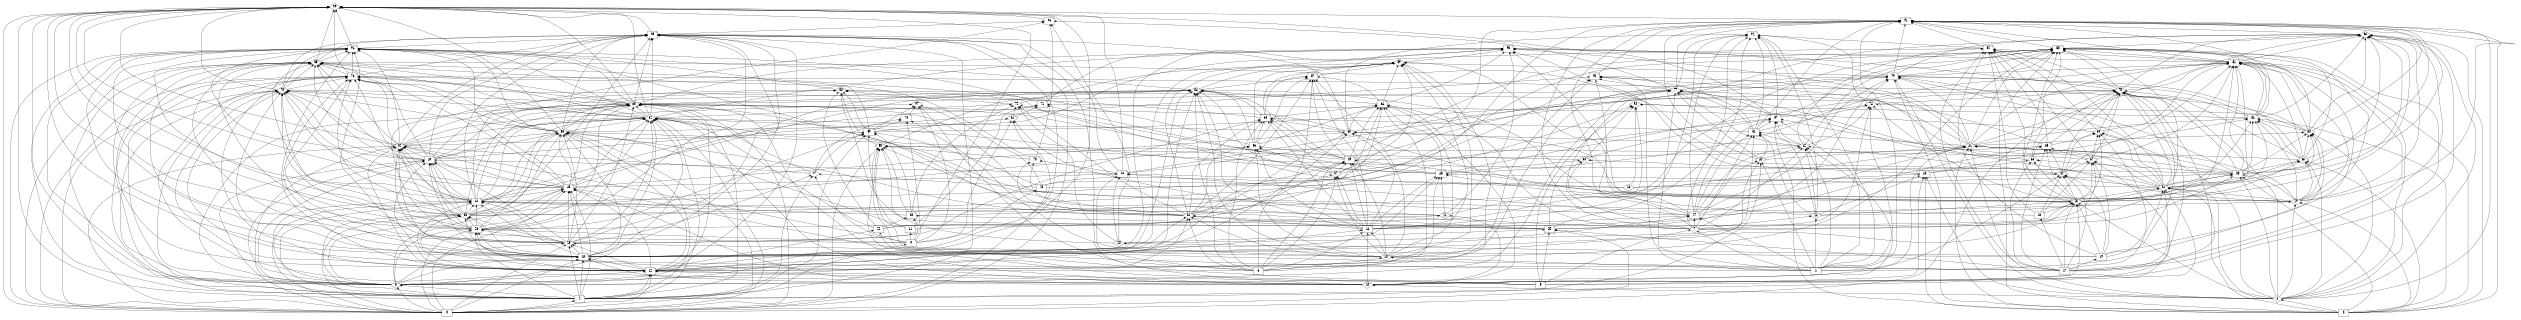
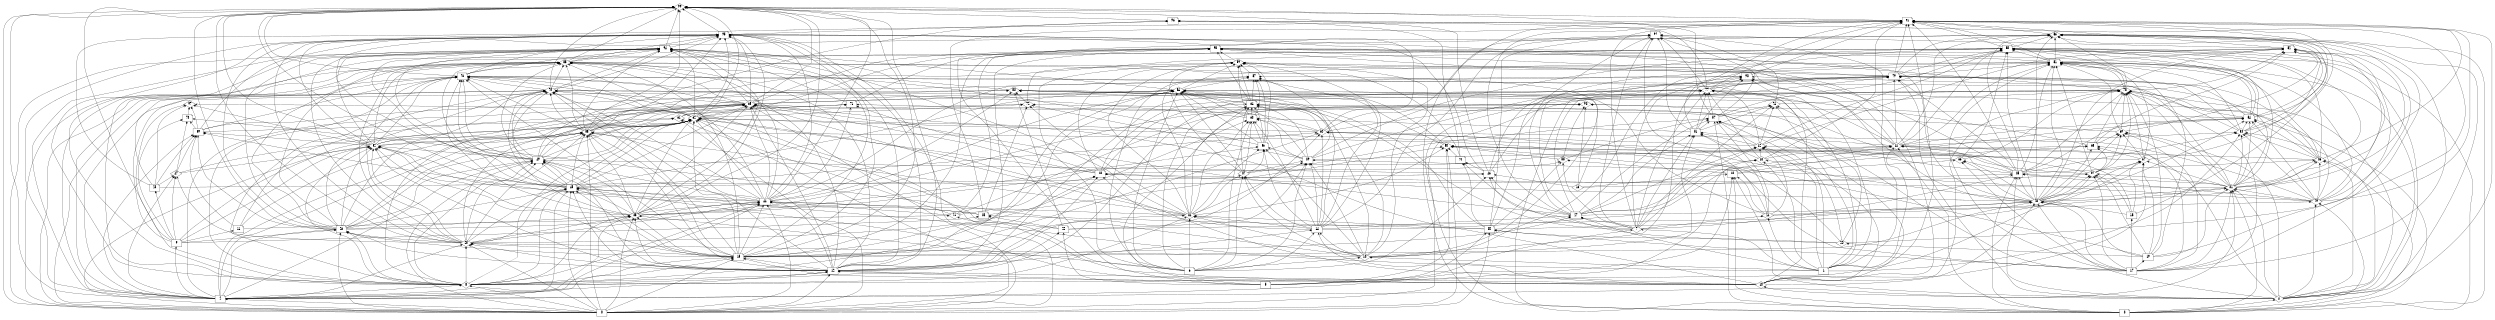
  digraph {
    fontname=Lato
    rankdir=BT
    node [fontname=Lato shape=note]
    edge [arrowhead=diamond fontname=Lato]
    0
    2
    8 [shape=diamond]
    12
    15
    25 [shape=diamond]
    26
    30
    38 [shape=diamond]
    44
    45
    49
    52 [shape=diamond]
    58 [shape=diamond]
    61 [shape=diamond]
    62 [shape=diamond]
    65 [shape=diamond]
    75 [shape=diamond]
    76
    78 [shape=diamond]
    80 [shape=diamond]
    88 [shape=diamond]
    94
    95
    99 [shape=diamond]
    40 [shape=diamond]
    9
    31 [shape=diamond]
    47 [shape=diamond]
    59
    77 [shape=diamond]
    34 [shape=diamond]
    84 [shape=diamond]
    32 [shape=diamond]
    22
    14
    48
    60 [shape=diamond]
    98
    27
    28 [shape=diamond]
    63
    85
    92
    79
    55 [shape=diamond]
    70
    33
    83 [shape=diamond]
    67 [shape=diamond]
    41 [shape=diamond]
    93 [shape=diamond]
    56
    90
    71
    46
    96
    97 [shape=diamond]
    82
    72 [shape=diamond]
    81
    86 [shape=diamond]
    42 [shape=diamond]
    91
    51
    73
    11
    23
    53 [shape=diamond]
    35
    54
    36 [shape=diamond]
    69 [shape=diamond]
    64
    37 [shape=diamond]
    39
    87
    89 [shape=diamond]
    68
    57
    29 [shape=diamond]
    74 [shape=diamond]
    66 [shape=diamond]
    1
    7 [shape=diamond]
    13 [shape=diamond]
    24 [shape=diamond]
    43
    21 [shape=diamond]
    3
    4 [shape=diamond]
    10 [shape=diamond]
    5
    6
    16 [shape=diamond]
    17
    18
    19
    20 [shape=diamond]
    0 -> 2
    0 -> 8
    0 -> 12
    0 -> 15
    0 -> 25 [arrowhead=vee]
    0 -> 26
    0 -> 30
    0 -> 38
    0 -> 44
    0 -> 45
    0 -> 49 [arrowhead=vee]
    0 -> 52 [arrowhead=vee]
    0 -> 58
    0 -> 61
    0 -> 62
    0 -> 65
    0 -> 75 [arrowhead=vee]
    0 -> 76 [arrowhead=vee]
    0 -> 78
    0 -> 80
    0 -> 88
    0 -> 94
    0 -> 95
    0 -> 99
    2 -> 8
    2 -> 12
    2 -> 15
    2 -> 25
    2 -> 26
    2 -> 38
    2 -> 44
    2 -> 45 [arrowhead=vee]
    2 -> 49
    2 -> 58 [arrowhead=vee]
    2 -> 62
    2 -> 65
    2 -> 75 [arrowhead=vee]
    2 -> 76 [arrowhead=vee]
    2 -> 88
    2 -> 94 [arrowhead=vee]
    2 -> 95 [arrowhead=vee]
    2 -> 99 [arrowhead=vee]
    2 -> 40
    2 -> 9 [arrowhead=vee]
    2 -> 31 [arrowhead=vee]
    2 -> 47
    2 -> 59
    8 -> 12
    8 -> 15
    8 -> 25
    8 -> 26 [arrowhead=vee]
    8 -> 38
    8 -> 44
    8 -> 45 [arrowhead=vee]
    8 -> 49
    8 -> 52
    8 -> 62 [arrowhead=vee]
    8 -> 65
    8 -> 75
    8 -> 76
    8 -> 88 [arrowhead=vee]
    8 -> 94 [arrowhead=vee]
    8 -> 95 [arrowhead=vee]
    8 -> 99
    8 -> 77 [arrowhead=vee]
    8 -> 34 [arrowhead=vee]
    8 -> 84
    8 -> 32
    12 -> 15 [arrowhead=vee]
    12 -> 25
    12 -> 26 [arrowhead=vee]
    12 -> 38
    12 -> 44 [arrowhead=vee]
    12 -> 45
    12 -> 49
    12 -> 52
    12 -> 58 [arrowhead=vee]
    12 -> 65
    12 -> 75 [arrowhead=vee]
    12 -> 76
    12 -> 88
    12 -> 94 [arrowhead=vee]
    12 -> 95 [arrowhead=vee]
    12 -> 99 [arrowhead=vee]
    12 -> 77
    12 -> 22
    12 -> 14
    12 -> 48
    12 -> 60
    12 -> 98 [arrowhead=vee]
    15 -> 25 [arrowhead=vee]
    15 -> 26
    15 -> 38
    15 -> 44 [arrowhead=vee]
    15 -> 45
    15 -> 49
    15 -> 52 [arrowhead=vee]
    15 -> 58 [arrowhead=vee]
    15 -> 62
    15 -> 75
    15 -> 76
    15 -> 88
    15 -> 94
    15 -> 95
    15 -> 99 [arrowhead=vee]
    15 -> 34
    15 -> 84
    15 -> 48
    15 -> 60 [arrowhead=vee]
    15 -> 98 [arrowhead=vee]
    15 -> 27
    15 -> 28 [arrowhead=vee]
    25 -> 26 [arrowhead=vee]
    25 -> 38
    25 -> 44
    25 -> 45
    25 -> 49
    25 -> 52
    25 -> 58 [arrowhead=vee]
    25 -> 62
    25 -> 65
    25 -> 76 [arrowhead=vee]
    25 -> 88
    25 -> 94
    25 -> 95
    25 -> 99
    25 -> 47 [arrowhead=vee]
    25 -> 63
    26 -> 38 [arrowhead=vee]
    26 -> 44
    26 -> 45 [arrowhead=vee]
    26 -> 49 [arrowhead=vee]
    26 -> 52
    26 -> 58 [arrowhead=vee]
    26 -> 62 [arrowhead=vee]
    26 -> 65
    26 -> 75
    26 -> 88
    26 -> 94 [arrowhead=vee]
    26 -> 95 [arrowhead=vee]
    26 -> 99 [arrowhead=vee]
    26 -> 59 [arrowhead=vee]
    26 -> 85
    30 -> 34 [arrowhead=vee]
    30 -> 92
    30 -> 79
    30 -> 55 [arrowhead=vee]
    30 -> 70
    30 -> 33
    30 -> 83 [arrowhead=vee]
    30 -> 67 [arrowhead=vee]
    38 -> 44
    38 -> 45 [arrowhead=vee]
    38 -> 49 [arrowhead=vee]
    38 -> 52
    38 -> 58 [arrowhead=vee]
    38 -> 62 [arrowhead=vee]
    38 -> 65 [arrowhead=vee]
    38 -> 75
    38 -> 76
    38 -> 94
    38 -> 95 [arrowhead=vee]
    38 -> 99 [arrowhead=vee]
    38 -> 41 [arrowhead=vee]
    38 -> 93
    38 -> 56
    44 -> 45
    44 -> 49 [arrowhead=vee]
    44 -> 52 [arrowhead=vee]
    44 -> 58 [arrowhead=vee]
    44 -> 62 [arrowhead=vee]
    44 -> 65 [arrowhead=vee]
    44 -> 75 [arrowhead=vee]
    44 -> 76
    44 -> 88
    44 -> 95
    44 -> 99 [arrowhead=vee]
    44 -> 84
    44 -> 83
    44 -> 90
    44 -> 71 [arrowhead=vee]
    45 -> 49 [arrowhead=vee]
    45 -> 52 [arrowhead=vee]
    45 -> 58 [arrowhead=vee]
    45 -> 62 [arrowhead=vee]
    45 -> 65
    45 -> 75 [arrowhead=vee]
    45 -> 76
    45 -> 88 [arrowhead=vee]
    45 -> 94
    45 -> 99 [arrowhead=vee]
    45 -> 84
    45 -> 60 [arrowhead=vee]
    45 -> 46
    49 -> 52
    49 -> 58 [arrowhead=vee]
    49 -> 62 [arrowhead=vee]
    49 -> 65 [arrowhead=vee]
    49 -> 75
    49 -> 76 [arrowhead=vee]
    49 -> 88 [arrowhead=vee]
    49 -> 94 [arrowhead=vee]
    49 -> 95 [arrowhead=vee]
    49 -> 90 [arrowhead=vee]
    49 -> 96
    52 -> 58 [arrowhead=vee]
    52 -> 62
    52 -> 65
    52 -> 75
    52 -> 76
    52 -> 88
    52 -> 94
    52 -> 95 [arrowhead=vee]
    52 -> 99
    52 -> 59
    52 -> 97
    58 -> 62
    58 -> 65
    58 -> 75
    58 -> 76 [arrowhead=vee]
    58 -> 88 [arrowhead=vee]
    58 -> 94 [arrowhead=vee]
    58 -> 95
    58 -> 99 [arrowhead=vee]
    58 -> 84
    58 -> 82 [arrowhead=vee]
    61 -> 71
    61 -> 72 [arrowhead=vee]
    62 -> 65 [arrowhead=vee]
    62 -> 75
    62 -> 76
    62 -> 88 [arrowhead=vee]
    62 -> 94
    62 -> 95
    62 -> 99 [arrowhead=vee]
    62 -> 98 [arrowhead=vee]
    62 -> 72
    65 -> 75 [arrowhead=vee]
    65 -> 76
    65 -> 88 [arrowhead=vee]
    65 -> 94
    65 -> 95
    65 -> 99 [arrowhead=vee]
    65 -> 77 [arrowhead=vee]
    65 -> 84 [arrowhead=vee]
    65 -> 98
    75 -> 76 [arrowhead=vee]
    75 -> 88
    75 -> 94 [arrowhead=vee]
    75 -> 95 [arrowhead=vee]
    75 -> 99
    76 -> 88 [arrowhead=vee]
    76 -> 94
    76 -> 95 [arrowhead=vee]
    76 -> 99 [arrowhead=vee]
    78 -> 98
    78 -> 85
    78 -> 82
    78 -> 81 [arrowhead=vee]
    78 -> 86 [arrowhead=vee]
    80 -> 84 [arrowhead=vee]
    80 -> 83 [arrowhead=vee]
    88 -> 94
    88 -> 95 [arrowhead=vee]
    88 -> 99 [arrowhead=vee]
    94 -> 95 [arrowhead=vee]
    94 -> 99
    95 -> 99
    95 -> 96
    40 -> 77
    40 -> 41
    40 -> 42 [arrowhead=vee]
    40 -> 91 [arrowhead=vee]
    40 -> 51
    9 -> 26 [arrowhead=vee]
    9 -> 52 [arrowhead=vee]
    9 -> 61 [arrowhead=vee]
    9 -> 47
    9 -> 33
    9 -> 83
    9 -> 97 [arrowhead=vee]
    9 -> 73
    9 -> 11 [arrowhead=vee]
    9 -> 23
    31 -> 78 [arrowhead=vee]
    31 -> 32 [arrowhead=vee]
    31 -> 48
    31 -> 98
    31 -> 85 [arrowhead=vee]
    31 -> 79
    31 -> 67 [arrowhead=vee]
    31 -> 90 [arrowhead=vee]
    31 -> 82
    31 -> 86
    31 -> 53
    31 -> 35
    31 -> 54 [arrowhead=vee]
    31 -> 36 [arrowhead=vee]
    31 -> 69 [arrowhead=vee]
    47 -> 52
    47 -> 62 [arrowhead=vee]
    47 -> 59
    47 -> 73
    59 -> 61
    59 -> 76 [arrowhead=vee]
    59 -> 83 [arrowhead=vee]
    59 -> 97
    59 -> 86
    59 -> 73 [arrowhead=vee]
    77 -> 92 [arrowhead=vee]
    77 -> 79 [arrowhead=vee]
    77 -> 90
    77 -> 96
    77 -> 91
    34 -> 44 [arrowhead=vee]
    34 -> 58
    34 -> 65
    34 -> 80
    34 -> 94
    34 -> 63
    34 -> 56
    34 -> 72
    34 -> 64 [arrowhead=vee]
    34 -> 37 [arrowhead=vee]
    34 -> 39
    34 -> 87
    34 -> 89
    84 -> 94
    84 -> 87
    84 -> 89
    32 -> 58 [arrowhead=vee]
    32 -> 78
    32 -> 67 [arrowhead=vee]
    32 -> 81
    32 -> 42 [arrowhead=vee]
    32 -> 69
    32 -> 68
    22 -> 62
    22 -> 28
    22 -> 33
    22 -> 83 [arrowhead=vee]
    22 -> 39
    14 -> 34
    14 -> 84 [arrowhead=vee]
    14 -> 48 [arrowhead=vee]
    14 -> 60 [arrowhead=vee]
    14 -> 27
    14 -> 63 [arrowhead=vee]
    14 -> 92 [arrowhead=vee]
    14 -> 56
    14 -> 37
    14 -> 39 [arrowhead=vee]
    14 -> 87 [arrowhead=vee]
    14 -> 89 [arrowhead=vee]
    14 -> 68 [arrowhead=vee]
    48 -> 62 [arrowhead=vee]
    48 -> 65 [arrowhead=vee]
    48 -> 78
    48 -> 55 [arrowhead=vee]
    48 -> 71
    48 -> 81 [arrowhead=vee]
    48 -> 64 [arrowhead=vee]
    60 -> 62
    60 -> 65
    60 -> 78 [arrowhead=vee]
    60 -> 95
    60 -> 63 [arrowhead=vee]
    60 -> 92 [arrowhead=vee]
    60 -> 64 [arrowhead=vee]
    27 -> 65
    27 -> 40
    27 -> 92 [arrowhead=vee]
    27 -> 79
    27 -> 41
    27 -> 90 [arrowhead=vee]
    27 -> 46
    27 -> 42
    27 -> 91
    27 -> 51 [arrowhead=vee]
    27 -> 57 [arrowhead=vee]
    27 -> 29
    28 -> 31 [arrowhead=vee]
    28 -> 32
    28 -> 48
    28 -> 60 [arrowhead=vee]
    28 -> 98
    28 -> 85
    28 -> 67 [arrowhead=vee]
    28 -> 82 [arrowhead=vee]
    28 -> 81 [arrowhead=vee]
    28 -> 86
    28 -> 35 [arrowhead=vee]
    28 -> 54 [arrowhead=vee]
    28 -> 36 [arrowhead=vee]
    28 -> 69
    28 -> 89
    28 -> 68 [arrowhead=vee]
    28 -> 74 [arrowhead=vee]
    28 -> 66
    63 -> 75 [arrowhead=vee]
    63 -> 84 [arrowhead=vee]
    63 -> 64
    63 -> 87
    63 -> 89
    85 -> 86 [arrowhead=vee]
    85 -> 91 [arrowhead=vee]
    79 -> 98 [arrowhead=vee]
    79 -> 85
    79 -> 81 [arrowhead=vee]
    79 -> 86 [arrowhead=vee]
    79 -> 91 [arrowhead=vee]
    79 -> 89 [arrowhead=vee]
    55 -> 80
    55 -> 93
    55 -> 57 [arrowhead=vee]
    70 -> 80
    70 -> 88 [arrowhead=vee]
    70 -> 96 [arrowhead=vee]
    33 -> 44
    33 -> 80
    33 -> 59
    33 -> 72
    33 -> 91 [arrowhead=vee]
    83 -> 94 [arrowhead=vee]
    67 -> 78
    67 -> 80
    67 -> 82 [arrowhead=vee]
    67 -> 81
    67 -> 69
    67 -> 68 [arrowhead=vee]
    41 -> 77 [arrowhead=vee]
    41 -> 98
    41 -> 85
    41 -> 79 [arrowhead=vee]
    41 -> 90
    41 -> 81
    41 -> 86
    41 -> 51
    41 -> 53
    41 -> 54 [arrowhead=vee]
    56 -> 88 [arrowhead=vee]
    56 -> 84 [arrowhead=vee]
    56 -> 63 [arrowhead=vee]
    56 -> 64 [arrowhead=vee]
    56 -> 87 [arrowhead=vee]
    56 -> 89
    90 -> 91
    71 -> 94 [arrowhead=vee]
    71 -> 98
    46 -> 49 [arrowhead=vee]
    46 -> 95
    46 -> 99 [arrowhead=vee]
    46 -> 77 [arrowhead=vee]
    46 -> 79
    46 -> 70
    96 -> 99
    82 -> 92
    82 -> 91 [arrowhead=vee]
    72 -> 83
    72 -> 89 [arrowhead=vee]
    81 -> 98
    81 -> 85 [arrowhead=vee]
    81 -> 82 [arrowhead=vee]
    81 -> 86 [arrowhead=vee]
    81 -> 91 [arrowhead=vee]
    86 -> 91
    42 -> 77 [arrowhead=vee]
    42 -> 60
    42 -> 85
    42 -> 82
    42 -> 51 [arrowhead=vee]
    42 -> 57 [arrowhead=vee]
    42 -> 74
    91 -> 99
    51 -> 77
    51 -> 63
    51 -> 92 [arrowhead=vee]
    51 -> 90
    51 -> 91
    51 -> 57 [arrowhead=vee]
    51 -> 74
    73 -> 97
    11 -> 58 [arrowhead=vee]
    11 -> 59 [arrowhead=vee]
    11 -> 71
    11 -> 21
    23 -> 47 [arrowhead=vee]
    23 -> 59
    23 -> 32
    23 -> 85
    23 -> 97 [arrowhead=vee]
    23 -> 91 [arrowhead=vee]
    53 -> 76 [arrowhead=vee]
    53 -> 85 [arrowhead=vee]
-   53 -> 74 [arrowhead=vee]
+   53 -> 79 [arrowhead=vee]
    53 -> 81
    53 -> 86
    53 -> 91
    53 -> 54 [arrowhead=vee]
    35 -> 78 [arrowhead=vee]
    35 -> 88
    35 -> 79 [arrowhead=vee]
    35 -> 41 [arrowhead=vee]
    35 -> 81 [arrowhead=vee]
    35 -> 86 [arrowhead=vee]
    35 -> 91
    35 -> 53
    35 -> 54
    35 -> 36 [arrowhead=vee]
    35 -> 57
    35 -> 66
    54 -> 78
    54 -> 85 [arrowhead=vee]
    54 -> 79
    54 -> 93
    54 -> 81 [arrowhead=vee]
    54 -> 86 [arrowhead=vee]
    54 -> 91
    36 -> 78
    36 -> 85
    36 -> 79
    36 -> 41
    36 -> 81 [arrowhead=vee]
    36 -> 91
    36 -> 53 [arrowhead=vee]
    36 -> 54
    69 -> 78 [arrowhead=vee]
    69 -> 71
    69 -> 82
    69 -> 81 [arrowhead=vee]
    64 -> 84 [arrowhead=vee]
    64 -> 98 [arrowhead=vee]
    64 -> 87 [arrowhead=vee]
    64 -> 89 [arrowhead=vee]
    37 -> 84
    37 -> 63 [arrowhead=vee]
    37 -> 56
    37 -> 64
    37 -> 39 [arrowhead=vee]
    37 -> 89
    37 -> 57
    39 -> 84 [arrowhead=vee]
    39 -> 63 [arrowhead=vee]
    39 -> 85 [arrowhead=vee]
    39 -> 79 [arrowhead=vee]
    39 -> 56 [arrowhead=vee]
    39 -> 72 [arrowhead=vee]
    39 -> 64
    39 -> 87
    39 -> 68
    87 -> 89
    89 -> 98 [arrowhead=vee]
    68 -> 78 [arrowhead=vee]
    68 -> 83 [arrowhead=vee]
    68 -> 82
    68 -> 69
    57 -> 99 [arrowhead=vee]
    57 -> 77 [arrowhead=vee]
    57 -> 85
    57 -> 92
    57 -> 74 [arrowhead=vee]
    29 -> 31
    29 -> 77
    29 -> 60 [arrowhead=vee]
    29 -> 85
-   29 -> 41
    29 -> 81 [arrowhead=vee]
    29 -> 86 [arrowhead=vee]
    29 -> 91
    29 -> 53
    29 -> 35 [arrowhead=vee]
    29 -> 54 [arrowhead=vee]
    29 -> 36 [arrowhead=vee]
    29 -> 39
    74 -> 78 [arrowhead=vee]
    74 -> 92 [arrowhead=vee]
    66 -> 78
    66 -> 85 [arrowhead=vee]
    66 -> 93
    1 -> 45
    1 -> 40 [arrowhead=vee]
    1 -> 77 [arrowhead=vee]
    1 -> 27
    1 -> 92 [arrowhead=vee]
    1 -> 41 [arrowhead=vee]
    1 -> 90
    1 -> 42
    1 -> 91
    1 -> 53
    1 -> 57 [arrowhead=vee]
    1 -> 74 [arrowhead=vee]
    1 -> 7 [arrowhead=vee]
    1 -> 13
    1 -> 24
    7 -> 77 [arrowhead=vee]
    7 -> 27
    7 -> 92 [arrowhead=vee]
    7 -> 55 [arrowhead=vee]
    7 -> 70 [arrowhead=vee]
    7 -> 81
    7 -> 42
    7 -> 91 [arrowhead=vee]
    7 -> 51 [arrowhead=vee]
    7 -> 35 [arrowhead=vee]
    7 -> 64 [arrowhead=vee]
    7 -> 74
    7 -> 24
    13 -> 25 [arrowhead=vee]
    13 -> 34
    13 -> 84
    13 -> 14 [arrowhead=vee]
    13 -> 85 [arrowhead=vee]
    13 -> 56 [arrowhead=vee]
    13 -> 90 [arrowhead=vee]
    13 -> 51
    13 -> 73 [arrowhead=vee]
    13 -> 64 [arrowhead=vee]
    13 -> 37 [arrowhead=vee]
    13 -> 39
    13 -> 87
    13 -> 89
    24 -> 31 [arrowhead=vee]
    24 -> 84
    24 -> 28 [arrowhead=vee]
    24 -> 92 [arrowhead=vee]
    24 -> 42
    24 -> 51 [arrowhead=vee]
    24 -> 57
    24 -> 43 [arrowhead=vee]
    43 -> 55
    43 -> 54
    43 -> 66 [arrowhead=vee]
    21 -> 44 [arrowhead=vee]
    21 -> 61 [arrowhead=vee]
    21 -> 48
    21 -> 98
    21 -> 93
    3 -> 31
    3 -> 85
    3 -> 79 [arrowhead=vee]
    3 -> 41
    3 -> 81
    3 -> 86
    3 -> 91
    3 -> 35 [arrowhead=vee]
    3 -> 54
    3 -> 36 [arrowhead=vee]
    3 -> 57 [arrowhead=vee]
    3 -> 29
    3 -> 43 [arrowhead=vee]
    3 -> 4
    4 -> 78
    4 -> 31
    4 -> 28 [arrowhead=vee]
    4 -> 85
    4 -> 79 [arrowhead=vee]
    4 -> 41
    4 -> 81
    4 -> 86 [arrowhead=vee]
    4 -> 91 [arrowhead=vee]
    4 -> 53
    4 -> 35 [arrowhead=vee]
    4 -> 36 [arrowhead=vee]
    4 -> 69 [arrowhead=vee]
    4 -> 29
    4 -> 43 [arrowhead=vee]
    4 -> 10
    10 -> 12
    10 -> 15 [arrowhead=vee]
    10 -> 45
    10 -> 62 [arrowhead=vee]
    10 -> 65
    10 -> 76 [arrowhead=vee]
    10 -> 78 [arrowhead=vee]
    10 -> 95
    10 -> 14 [arrowhead=vee]
    10 -> 28
    10 -> 67
    10 -> 42
    10 -> 64 [arrowhead=vee]
    10 -> 21 [arrowhead=vee]
    5 -> 12 [arrowhead=vee]
    5 -> 30 [arrowhead=vee]
    5 -> 80 [arrowhead=vee]
    5 -> 22 [arrowhead=vee]
    5 -> 93
    5 -> 86 [arrowhead=vee]
    5 -> 7 [arrowhead=vee]
    5 -> 43
    6 -> 38
    6 -> 34
    6 -> 84
    6 -> 14 [arrowhead=vee]
    6 -> 63 [arrowhead=vee]
    6 -> 46
    6 -> 97 [arrowhead=vee]
    6 -> 64
    6 -> 37
    6 -> 39
    6 -> 87 [arrowhead=vee]
    6 -> 89
    6 -> 13
    16 -> 83
    16 -> 93 [arrowhead=vee]
    16 -> 46 [arrowhead=vee]
    16 -> 35 [arrowhead=vee]
    16 -> 43 [arrowhead=vee]
    17 -> 30
    17 -> 75 [arrowhead=vee]
    17 -> 78 [arrowhead=vee]
    17 -> 80 [arrowhead=vee]
    17 -> 31 [arrowhead=vee]
    17 -> 32
    17 -> 28 [arrowhead=vee]
    17 -> 82
    17 -> 81
    17 -> 86
    17 -> 69
    17 -> 68
    17 -> 66
    17 -> 18
    17 -> 19
    18 -> 62
    18 -> 32 [arrowhead=vee]
    18 -> 28
    18 -> 67 [arrowhead=vee]
    18 -> 82 [arrowhead=vee]
    19 -> 78
    19 -> 80
    19 -> 31
    19 -> 32 [arrowhead=vee]
    19 -> 28 [arrowhead=vee]
    19 -> 67 [arrowhead=vee]
    19 -> 82 [arrowhead=vee]
    19 -> 81 [arrowhead=vee]
    19 -> 20
    20 -> 30 [arrowhead=vee]
    20 -> 80 [arrowhead=vee]
    20 -> 40 [arrowhead=vee]
    20 -> 46
    20 -> 96
    20 -> 72
  }
